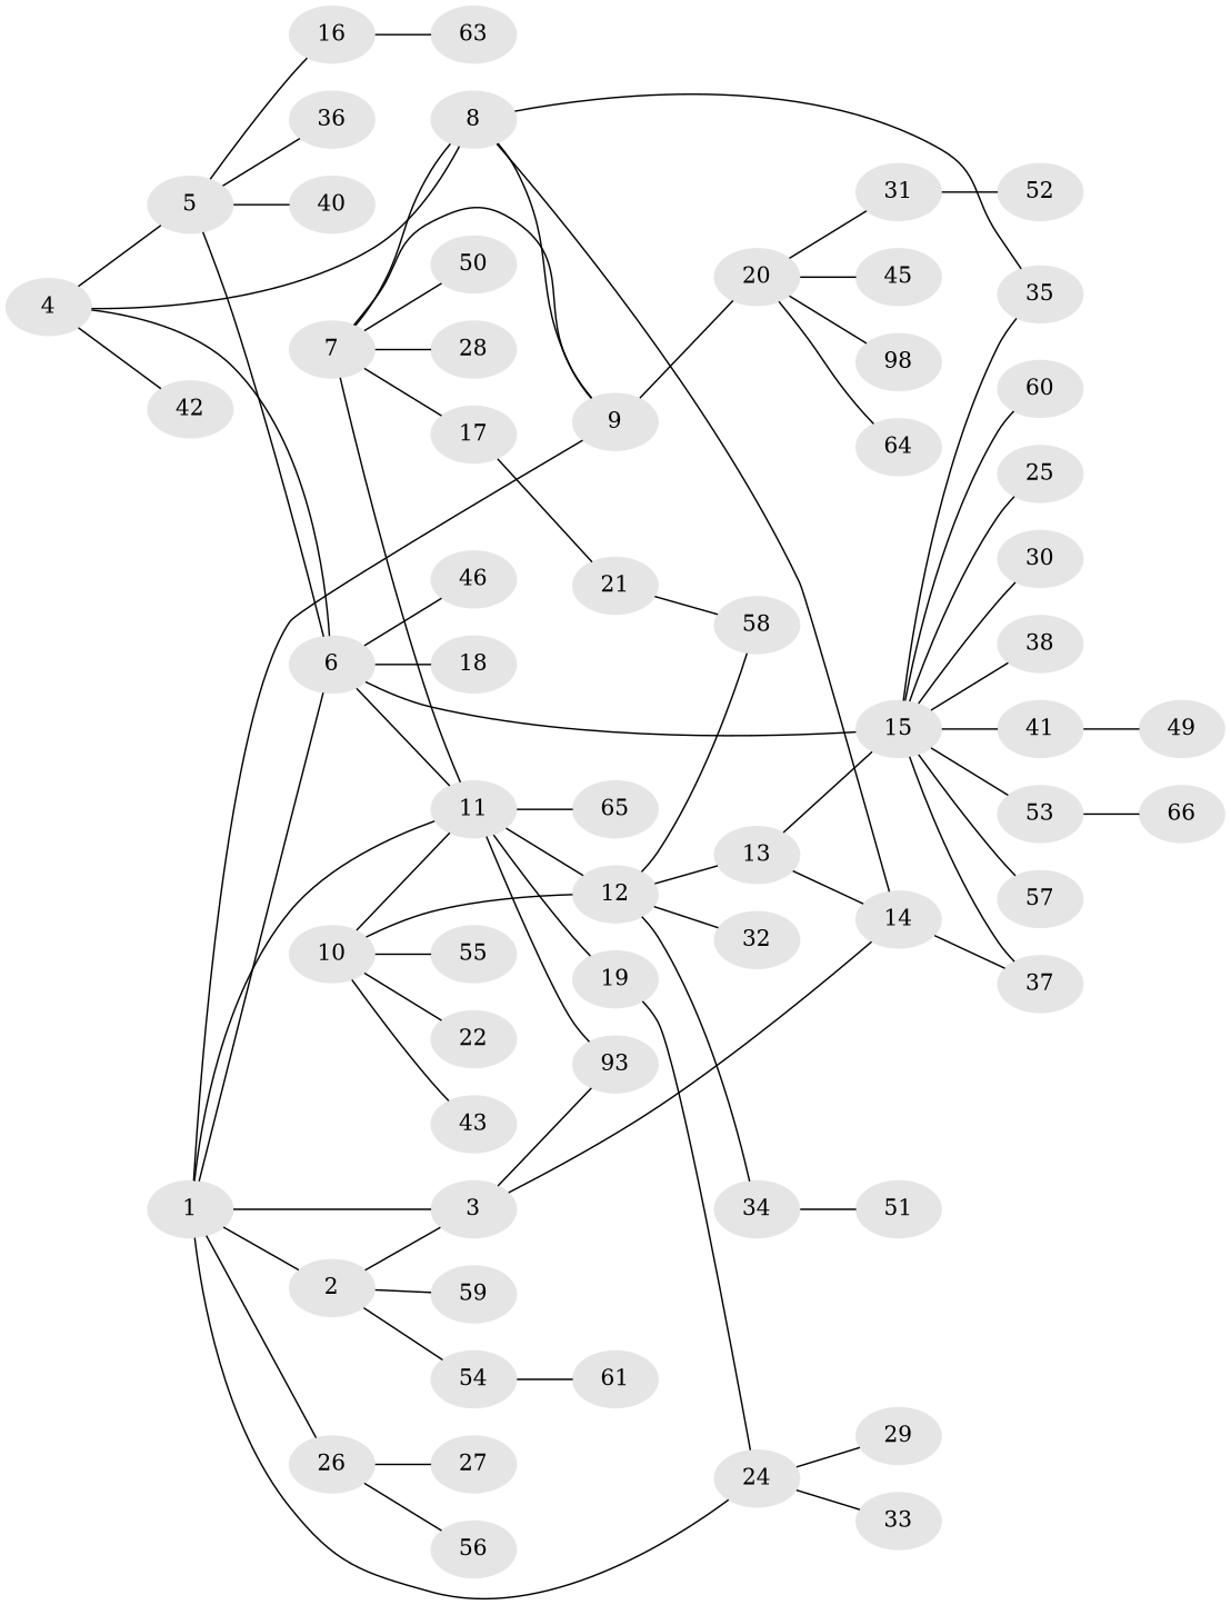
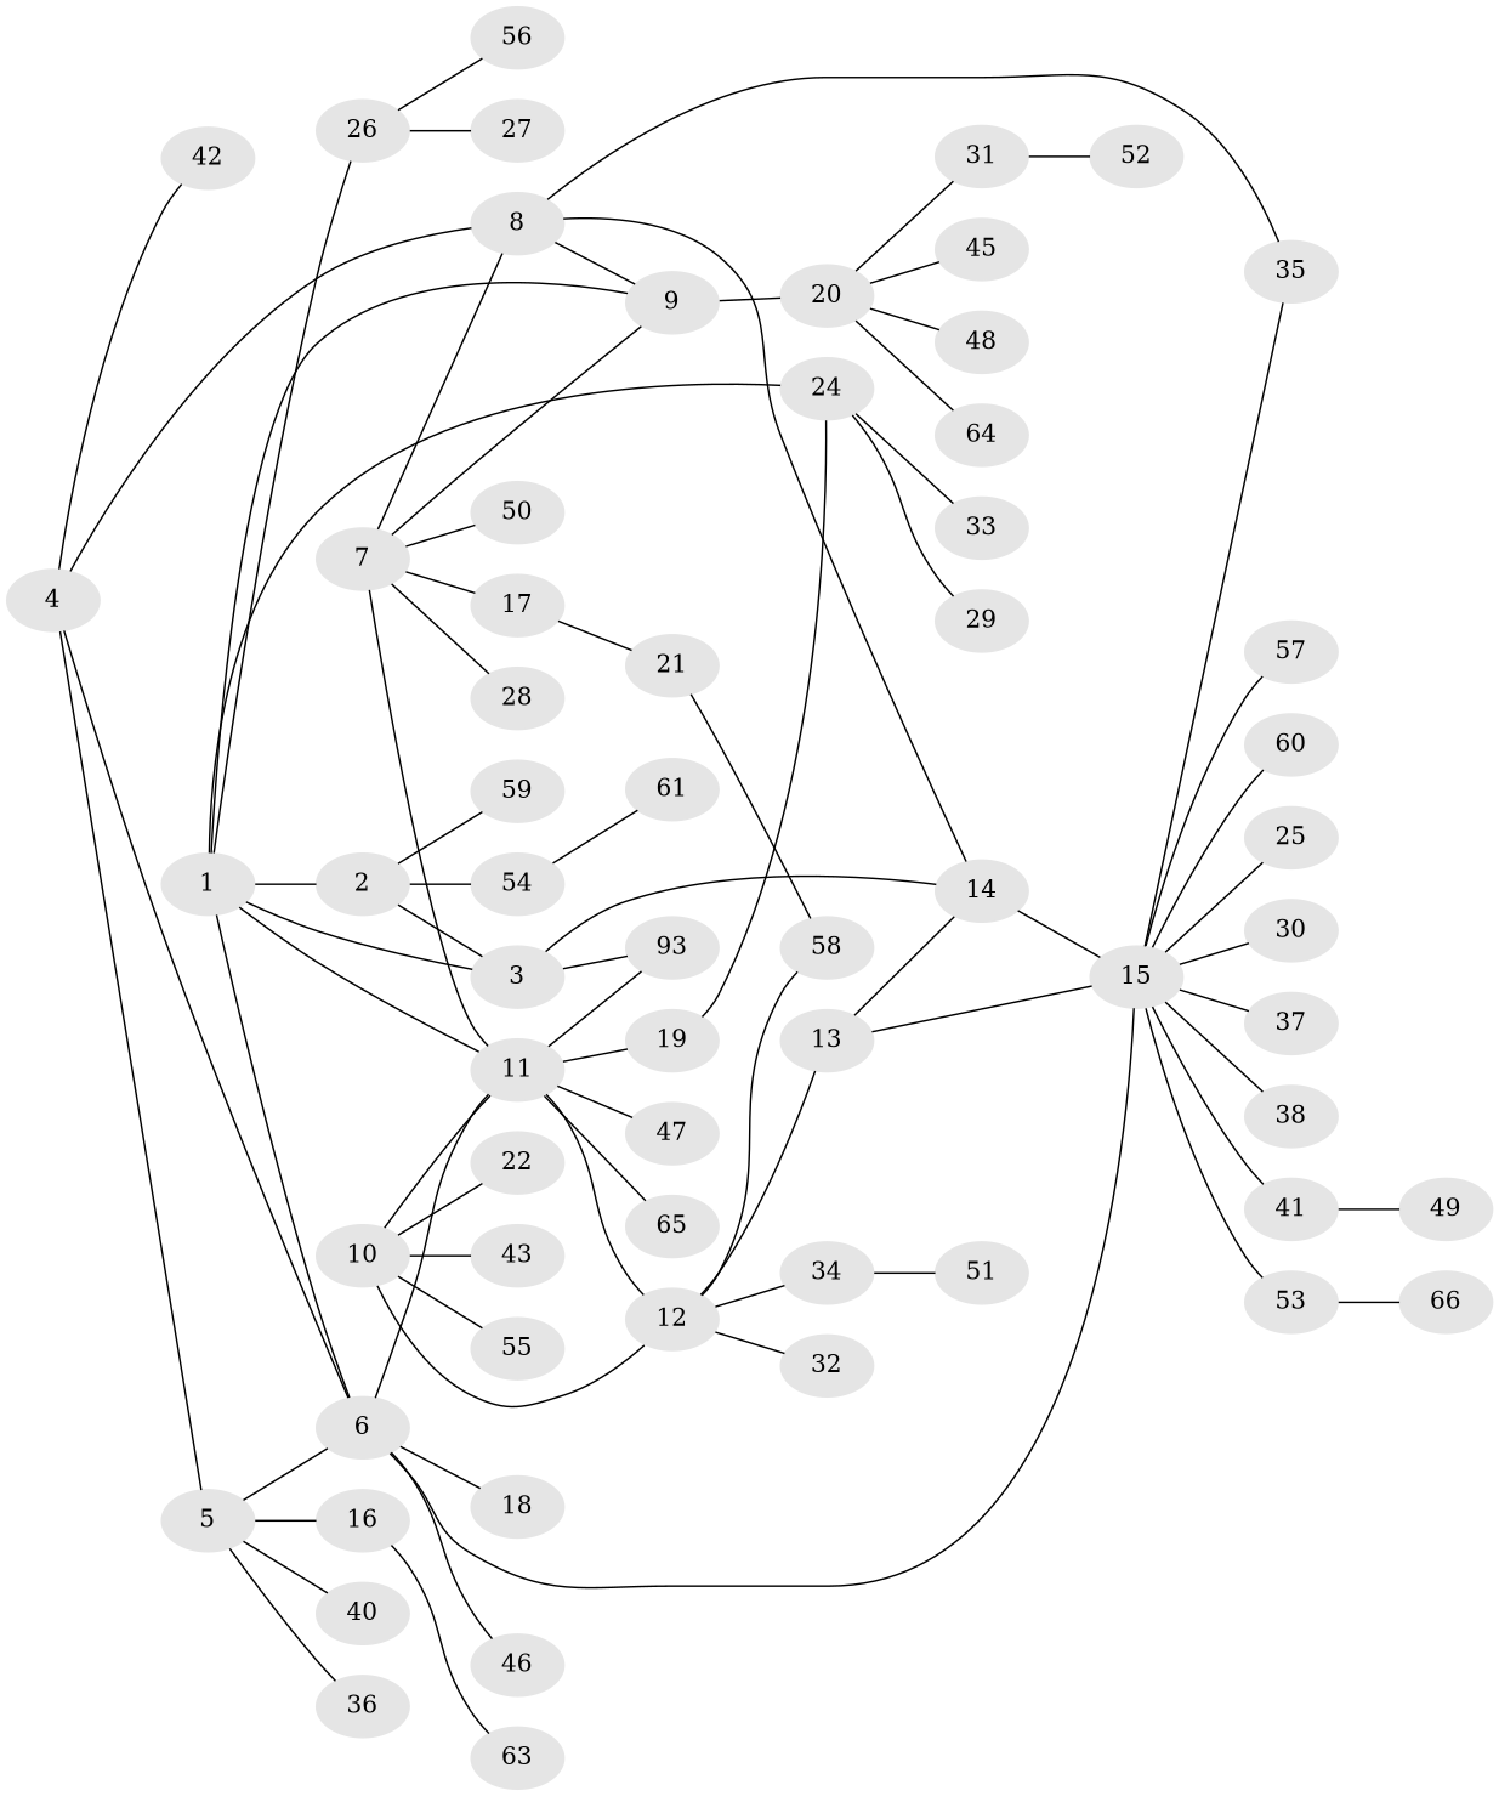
  graph {
    rankdir=LR
    node [color=gray90 style=filled]
    1
    2
    3
    6
    9
    11
    24
    26
    54
    59
    14
    n12 [label=93]
    15
    18
    46
    20
    12
    19
+   47
    65
    29
    33
    27
    56
    61
    4
    5
    8
    42
    16
    36
    40
    35
    63
    60
    25
    30
    37
    38
    41
    53
    57
    7
    17
    28
    50
    21
    31
    45
-   48 [label=98]
+   48
    64
    10
    22
    43
    55
    13
    34
    58
    32
    51
    49
    66
    52
    1 -- 2
    1 -- 3
    1 -- 6
    1 -- 9
    1 -- 11
    1 -- 24
    1 -- 26
    2 -- 3
    2 -- 54
    2 -- 59
    3 -- 14
    3 -- n12
    6 -- 11
    6 -- 15
    6 -- 18
    6 -- 46
    9 -- 20
    11 -- n12
    11 -- 12
    11 -- 19
+   11 -- 47
    11 -- 65
    24 -- 29
    24 -- 33
    26 -- 27
    26 -- 56
    54 -- 61
-   14 -- 37
+   14 -- 15
    15 -- 35
    15 -- 60
    15 -- 25
    15 -- 30
    15 -- 37
    15 -- 38
    15 -- 41
    15 -- 53
    15 -- 57
    20 -- 31
    20 -- 45
    20 -- 48
    20 -- 64
    12 -- 13
    12 -- 34
    12 -- 58
    12 -- 32
    19 -- 24
    4 -- 6
    4 -- 5
    4 -- 8
    4 -- 42
    5 -- 6
    5 -- 16
    5 -- 36
    5 -- 40
    8 -- 9
    8 -- 14
    8 -- 35
    16 -- 63
    41 -- 49
    53 -- 66
    7 -- 9
    7 -- 11
    7 -- 8
    7 -- 17
    7 -- 28
    7 -- 50
    17 -- 21
    21 -- 58
    31 -- 52
    10 -- 11
    10 -- 12
    10 -- 22
    10 -- 43
    10 -- 55
    13 -- 14
    13 -- 15
    34 -- 51
  }
